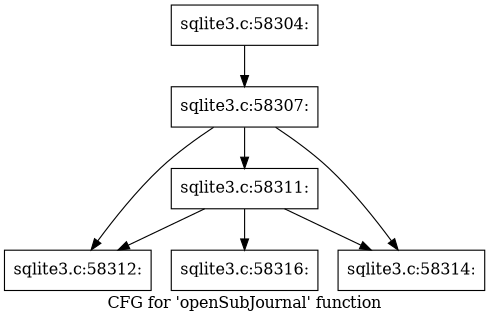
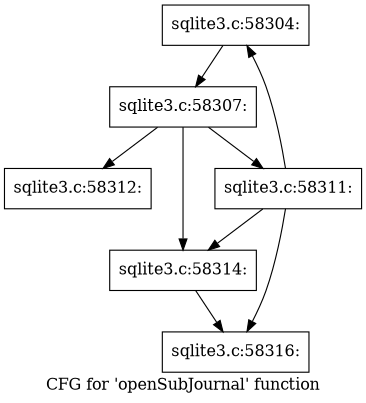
  digraph {
    label="CFG for 'openSubJournal' function"
    node [shape=record]
    n1 [label="{sqlite3.c:58304:}"]
    n2 [label="{sqlite3.c:58307:}"]
    n3 [label="{sqlite3.c:58316:}"]
    n4 [label="{sqlite3.c:58312:}"]
    n5 [label="{sqlite3.c:58311:}"]
    n6 [label="{sqlite3.c:58314:}"]
    n1 -> n2
    n2 -> n4
    n2 -> n5
    n2 -> n6
    n5 -> n3
-   n5 -> n4
+   n5 -> n1
    n5 -> n6
+   n6 -> n3
  }
